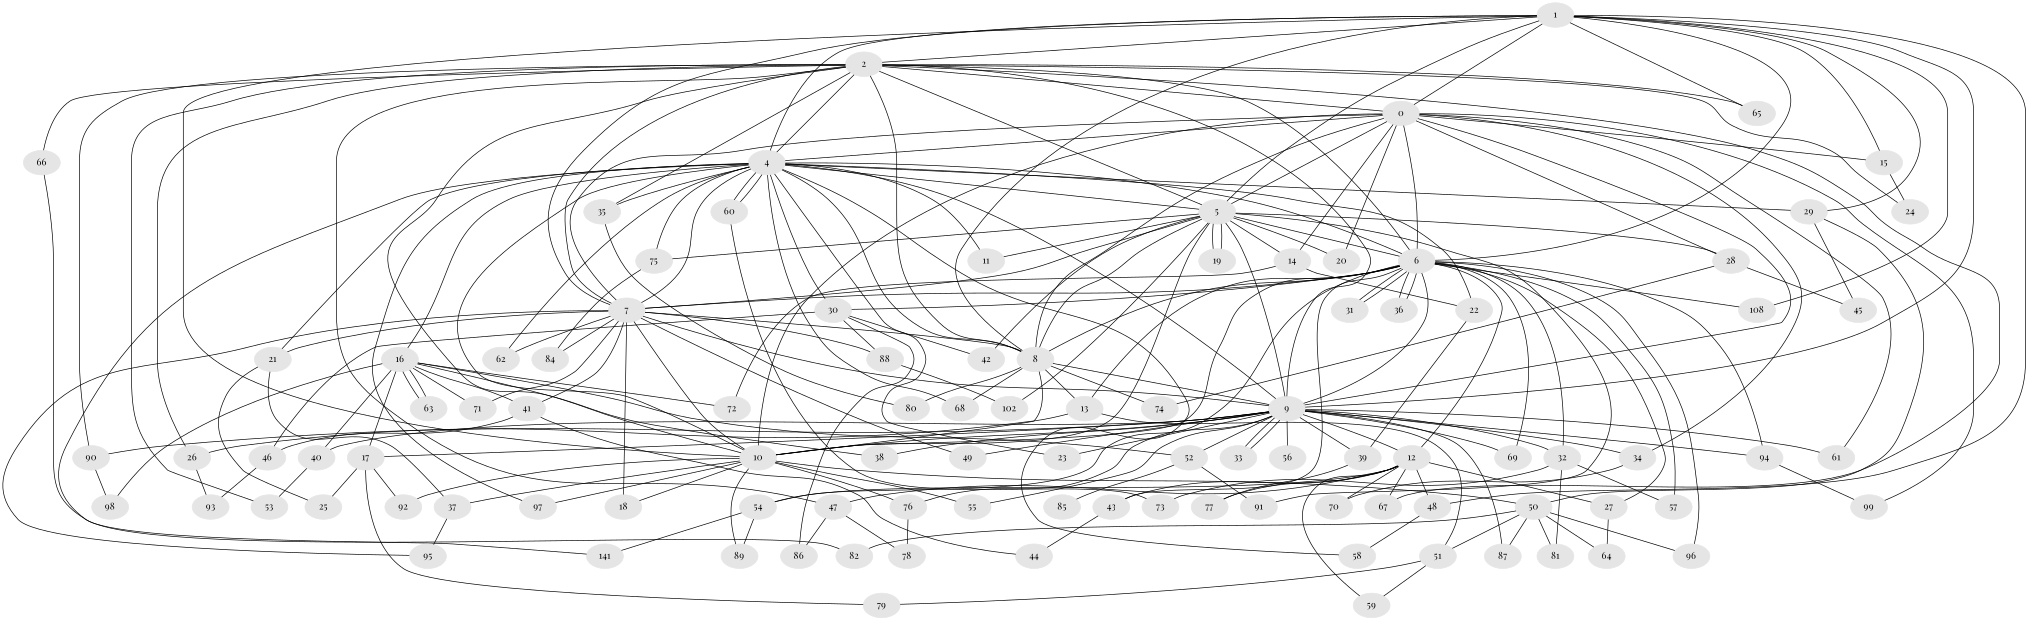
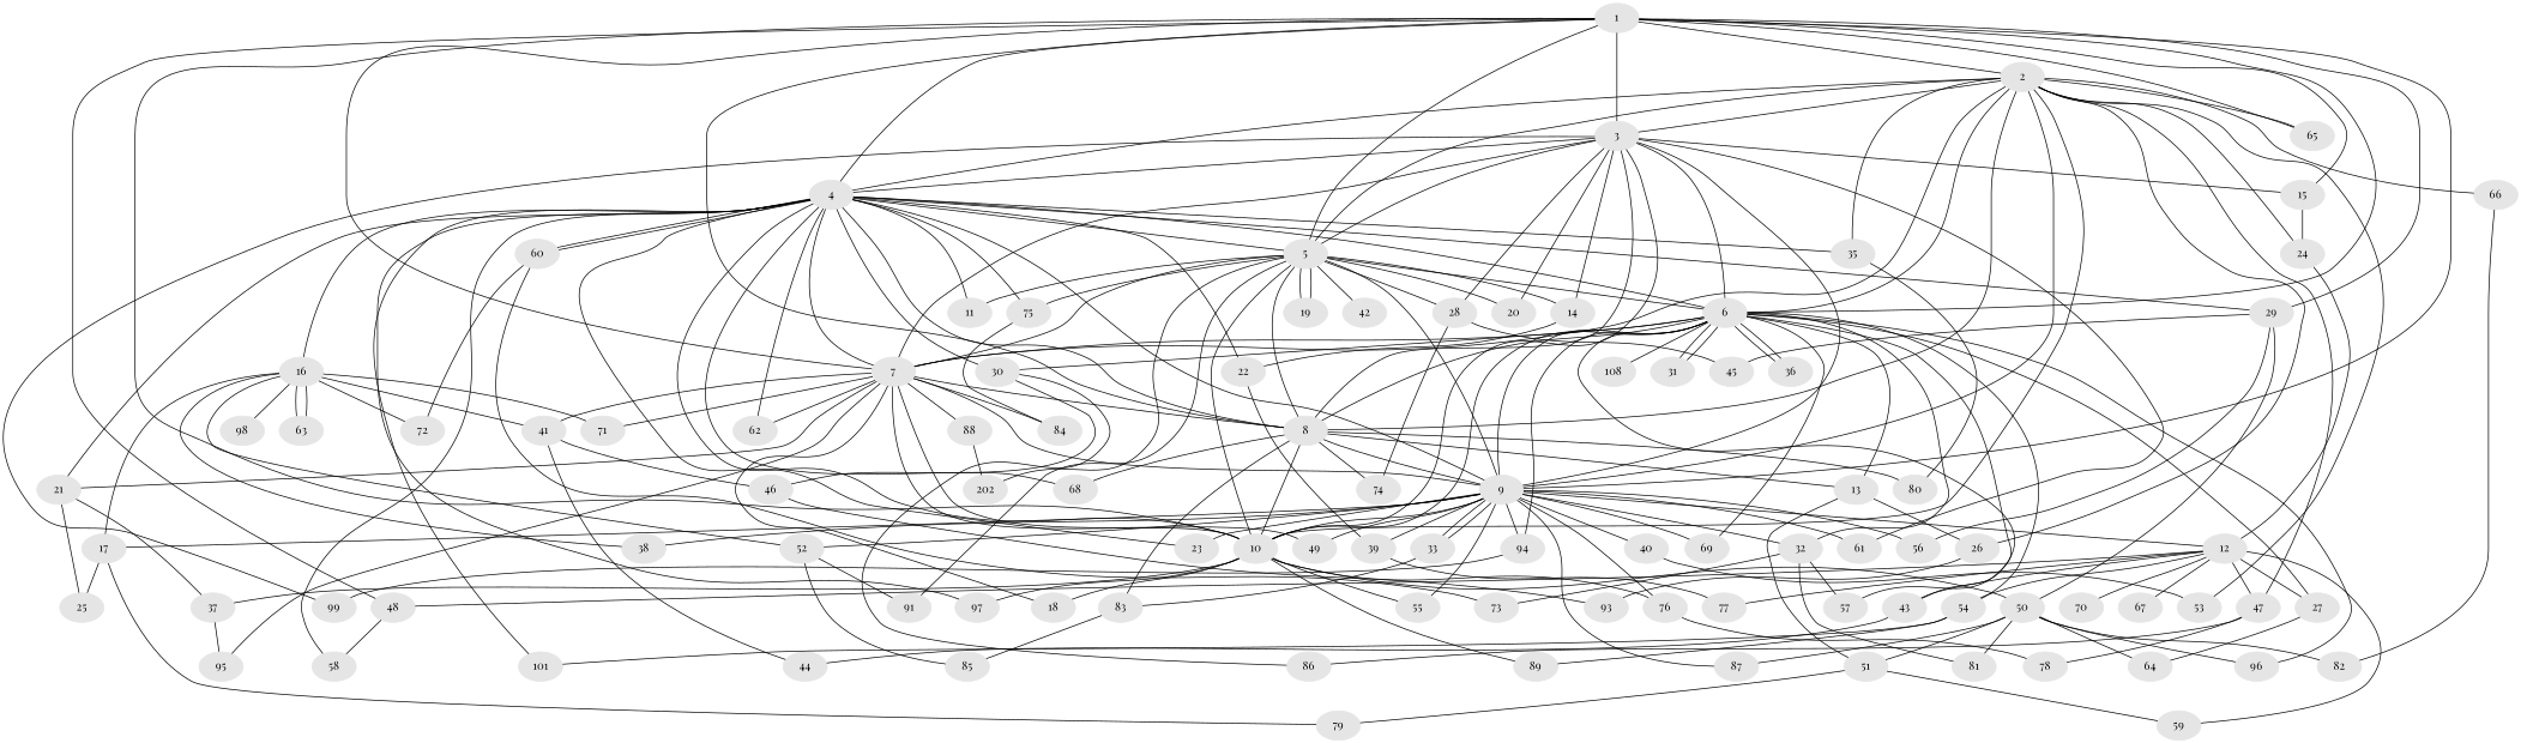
  graph {
    fontname="Playfair Display"
    node [color=gray90 fontname="Playfair Display" style=filled]
    edge [fontname="Playfair Display"]
    1
    2
-   3 [label=0]
+   3
    4
    5
    6
    7
    8
    9
    10
    15
    29
    48
    65
    n15 [label=108]
    24
    26
    35
    47
    53
    66
    67
-   90
    14
    20
    28
-   34
    61
    99
    11
    16
    21
    22
    23
    30
    58
    60
    62
    68
    75
    97
-   101 [label=141]
+   101
    19
    42
    91
-   102
+   102 [label=202]
    12
    13
    27
    31
    32
    36
    43
    54
    57
    69
    94
    96
    18
    41
    49
    71
    84
    88
    95
    74
    80
+   83
    17
    33
    38
    39
    40
    52
    55
    56
    76
    87
    37
    50
    89
-   92
    45
    93
    86
    78
    82
    98
    72
    70
    63
    25
    46
    73
    59
    77
    51
    64
    81
    44
    85
    79
    1 -- 2
    1 -- 3
    1 -- 4
    1 -- 5
    1 -- 6
    1 -- 7
    1 -- 8
    1 -- 9
    1 -- 10
    1 -- 15
    1 -- 29
    1 -- 48
    1 -- 65
-   1 -- n15
    2 -- 3
    2 -- 4
    2 -- 5
    2 -- 6
    2 -- 7
    2 -- 8
    2 -- 9
    2 -- 10
    2 -- 65
    2 -- 24
    2 -- 26
    2 -- 35
    2 -- 47
    2 -- 53
    2 -- 66
-   2 -- 67
-   2 -- 90
    3 -- 4
    3 -- 5
    3 -- 6
    3 -- 7
    3 -- 8
    3 -- 9
    3 -- 10
    3 -- 15
    3 -- 14
    3 -- 20
    3 -- 28
-   3 -- 34
    3 -- 61
    3 -- 99
    4 -- 5
    4 -- 6
    4 -- 7
    4 -- 8
    4 -- 9
    4 -- 10
    4 -- 29
    4 -- 35
    4 -- 11
    4 -- 16
    4 -- 21
    4 -- 22
    4 -- 23
    4 -- 30
    4 -- 58
    4 -- 60
    4 -- 60
    4 -- 62
    4 -- 68
    4 -- 75
    4 -- 97
    4 -- 101
    5 -- 6
    5 -- 7
    5 -- 8
    5 -- 9
    5 -- 10
    5 -- 14
    5 -- 20
    5 -- 28
    5 -- 11
    5 -- 75
    5 -- 19
    5 -- 19
    5 -- 42
    5 -- 91
    5 -- 102
    6 -- 7
    6 -- 8
    6 -- 9
    6 -- 10
    6 -- n15
    6 -- 30
-   6 -- 12
+   24 -- 12
    6 -- 13
    6 -- 27
    6 -- 31
    6 -- 31
    6 -- 32
    6 -- 36
    6 -- 36
    6 -- 43
    6 -- 54
    6 -- 57
    6 -- 69
    6 -- 94
    6 -- 96
    7 -- 8
    7 -- 9
    7 -- 10
    7 -- 21
    7 -- 62
    7 -- 18
    7 -- 41
    7 -- 49
    7 -- 71
    7 -- 84
    7 -- 88
    7 -- 95
    8 -- 9
    8 -- 10
    8 -- 68
    8 -- 13
    8 -- 74
    8 -- 80
+   8 -- 83
    9 -- 10
-   9 -- 90
-   9 -- 34
    9 -- 61
    9 -- 23
    9 -- 12
    9 -- 32
    9 -- 69
    9 -- 94
    9 -- 49
    9 -- 17
    9 -- 33
    9 -- 33
    9 -- 38
    9 -- 39
    9 -- 40
    9 -- 52
    9 -- 55
    9 -- 56
    9 -- 76
    9 -- 87
    10 -- 97
    10 -- 18
    10 -- 55
    10 -- 76
    10 -- 37
    10 -- 50
    10 -- 89
-   10 -- 92
    15 -- 24
+   29 -- 56
    29 -- 50
    29 -- 45
    48 -- 58
    26 -- 93
    35 -- 80
    47 -- 86
    47 -- 78
    66 -- 82
-   90 -- 98
    14 -- 22
-   14 -- 72
+   60 -- 72
    28 -- 74
    28 -- 45
-   34 -- 70
    16 -- 41
    16 -- 71
    16 -- 17
    16 -- 38
-   16 -- 40
    16 -- 52
    16 -- 98
    16 -- 72
    16 -- 63
    16 -- 63
    21 -- 37
    21 -- 25
    22 -- 39
-   30 -- 42
-   30 -- 88
    30 -- 86
    30 -- 46
    60 -- 73
    75 -- 84
    12 -- 48
    12 -- 47
    12 -- 67
    12 -- 27
    12 -- 43
    12 -- 54
    12 -- 70
    12 -- 59
    12 -- 77
    13 -- 26
    13 -- 51
    27 -- 64
    32 -- 57
    32 -- 73
    32 -- 81
    43 -- 44
    54 -- 101
    54 -- 89
    94 -- 99
    41 -- 46
    41 -- 44
    88 -- 102
-   17 -- 92
+   83 -- 85
    17 -- 25
    17 -- 79
+   33 -- 83
    39 -- 77
    40 -- 53
    52 -- 91
    52 -- 85
    76 -- 78
    37 -- 95
    50 -- 96
    50 -- 87
    50 -- 82
    50 -- 51
    50 -- 64
    50 -- 81
    46 -- 93
    51 -- 59
    51 -- 79
  }
